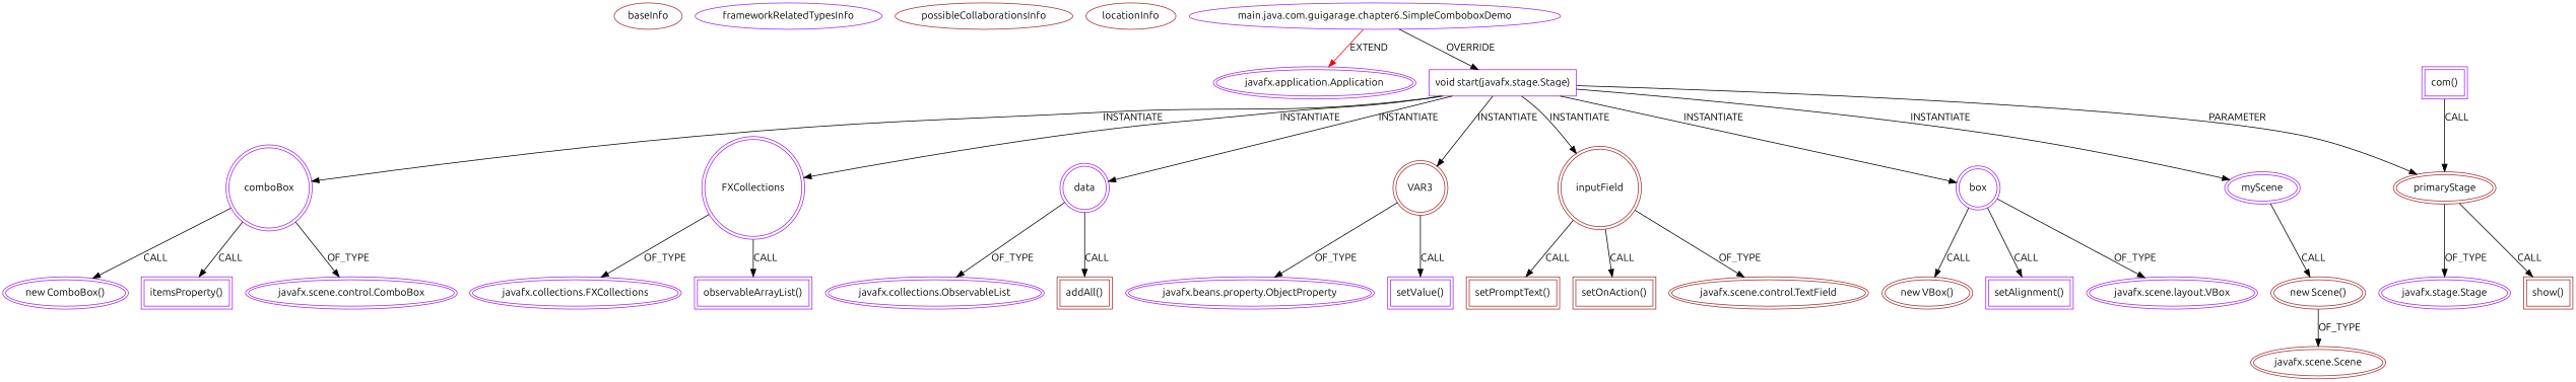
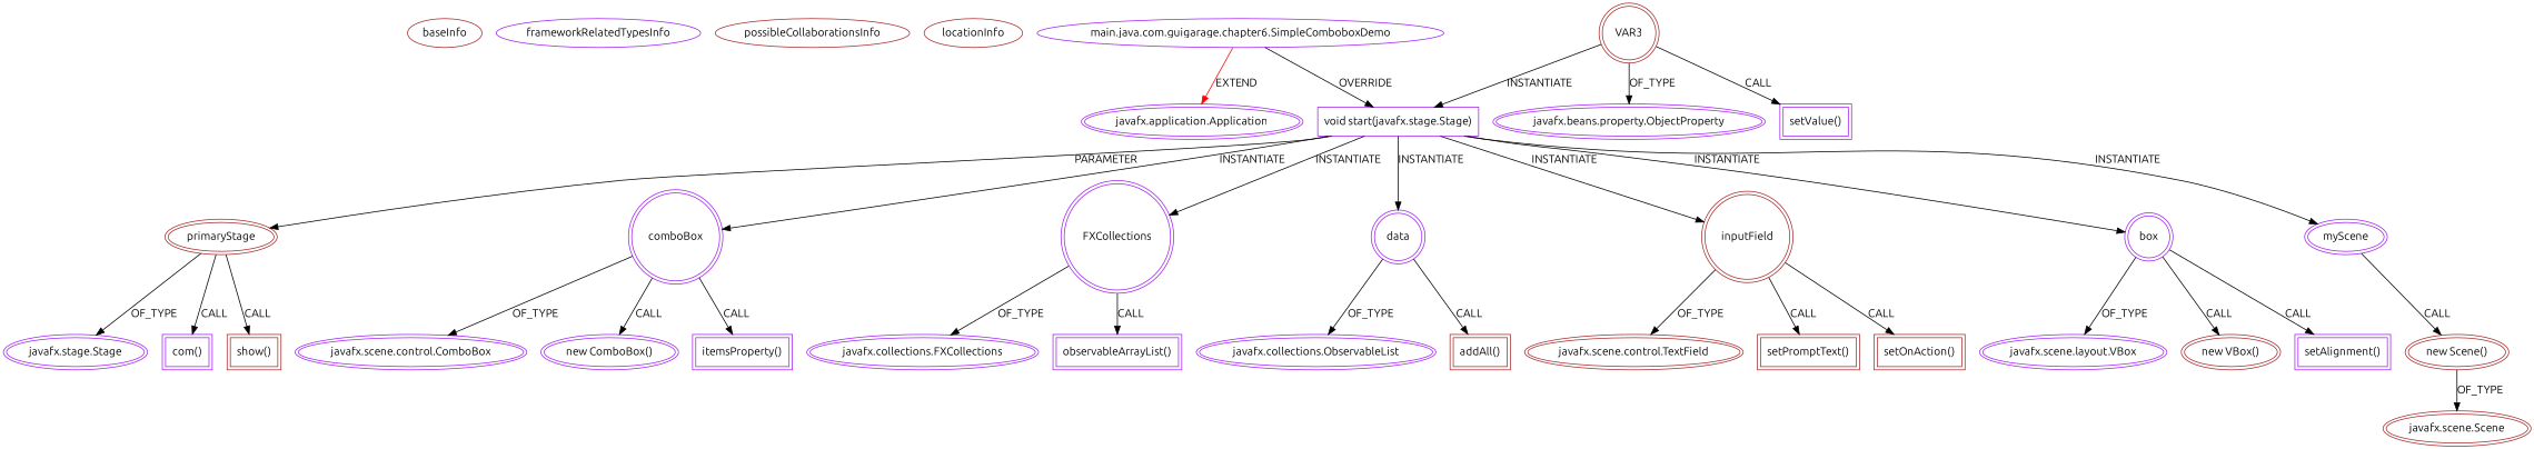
  digraph {
    fontname=Ubuntu
    node [color=purple fontname=Ubuntu isFrameworkType=true vertexType=INSIDE_CALL peripheries=2]
    edge [fontname=Ubuntu]
    baseInfo [category=extension_graph color=brown graphId=2886 isAnonymous=false possibleRelation=false isFrameworkType="" vertexType="" peripheries=""]
    frameworkRelatedTypesInfo [0="javafx.application.Application" isFrameworkType="" vertexType="" peripheries=""]
    possibleCollaborationsInfo [color=brown isFrameworkType="" vertexType="" peripheries=""]
    locationInfo [color=brown contextSignature=SimpleComboboxDemo filePath="/guigarage-mastering-javafx-controls/mastering-javafx-controls-master/src/main/java/com/guigarage/chapter6/SimpleComboboxDemo.java" graphId=2886 projectName="guigarage-mastering-javafx-controls" isFrameworkType="" vertexType="" peripheries=""]
    n5 [isFrameworkType=false label="main.java.com.guigarage.chapter6.SimpleComboboxDemo" vertexType=ROOT_CLIENT_CLASS_DECLARATION peripheries=""]
    n6 [label="javafx.application.Application" vertexType=FRAMEWORK_CLASS_TYPE]
    n7 [isFrameworkType=false label="void start(javafx.stage.Stage)" shape=box vertexType=OVERRIDING_METHOD_DECLARATION peripheries=""]
    n8 [color=brown label=primaryStage vertexType=PARAMETER_DECLARATION]
    n9 [label=comboBox shape=circle vertexType=VARIABLE_EXPRESION]
    n10 [label=FXCollections shape=circle vertexType=VARIABLE_EXPRESION]
    n11 [label=data shape=circle vertexType=VARIABLE_EXPRESION]
    n12 [color=brown label=VAR3 shape=circle vertexType=VARIABLE_EXPRESION]
    n13 [color=brown label=inputField shape=circle vertexType=VARIABLE_EXPRESION]
    n14 [label=box shape=circle vertexType=VARIABLE_EXPRESION]
    n15 [label=myScene shape=ellipse vertexType=VARIABLE_EXPRESION]
    n16 [label="javafx.stage.Stage" vertexType=FRAMEWORK_CLASS_TYPE]
    n17 [label="com()" shape=box]
    n18 [color=brown label="show()" shape=box]
    n19 [label="javafx.scene.control.ComboBox" vertexType=FRAMEWORK_CLASS_TYPE]
    n20 [label="new ComboBox()" vertexType=CONSTRUCTOR_CALL]
    n21 [label="itemsProperty()" shape=box]
    n22 [label="javafx.collections.FXCollections" vertexType=FRAMEWORK_CLASS_TYPE]
    n23 [label="observableArrayList()" shape=box]
    n24 [label="javafx.collections.ObservableList" vertexType=FRAMEWORK_INTERFACE_TYPE]
    n25 [color=brown label="addAll()" shape=box]
    n26 [label="javafx.beans.property.ObjectProperty" vertexType=FRAMEWORK_CLASS_TYPE]
    n27 [label="setValue()" shape=box]
    n28 [color=brown label="javafx.scene.control.TextField" vertexType=FRAMEWORK_CLASS_TYPE]
    n29 [color=brown label="setPromptText()" shape=box]
    n30 [color=brown label="setOnAction()" shape=box]
    n31 [label="javafx.scene.layout.VBox" vertexType=FRAMEWORK_CLASS_TYPE]
    n32 [color=brown label="new VBox()" vertexType=CONSTRUCTOR_CALL]
    n33 [label="setAlignment()" shape=box]
    n34 [color=brown label="new Scene()" vertexType=CONSTRUCTOR_CALL]
    n35 [color=brown label="javafx.scene.Scene" vertexType=FRAMEWORK_CLASS_TYPE]
    n5 -> n6 [color=red label=EXTEND]
    n5 -> n7 [label=OVERRIDE]
    n7 -> n8 [label=PARAMETER]
    n7 -> n9 [label=INSTANTIATE]
    n7 -> n10 [label=INSTANTIATE]
    n7 -> n11 [label=INSTANTIATE]
-   n7 -> n12 [label=INSTANTIATE]
+   n12 -> n7 [label=INSTANTIATE]
    n7 -> n13 [label=INSTANTIATE]
    n7 -> n14 [label=INSTANTIATE]
    n7 -> n15 [label=INSTANTIATE]
    n8 -> n16 [label=OF_TYPE]
-   n17 -> n8 [label=CALL]
+   n8 -> n17 [label=CALL]
    n8 -> n18 [label=CALL]
    n9 -> n19 [label=OF_TYPE]
    n9 -> n20 [label=CALL]
    n9 -> n21 [label=CALL]
    n10 -> n22 [label=OF_TYPE]
    n10 -> n23 [label=CALL]
    n11 -> n24 [label=OF_TYPE]
    n11 -> n25 [label=CALL]
    n12 -> n26 [label=OF_TYPE]
    n12 -> n27 [label=CALL]
    n13 -> n28 [label=OF_TYPE]
    n13 -> n29 [label=CALL]
    n13 -> n30 [label=CALL]
    n14 -> n31 [label=OF_TYPE]
    n14 -> n32 [label=CALL]
    n14 -> n33 [label=CALL]
    n15 -> n34 [label=CALL]
    n34 -> n35 [label=OF_TYPE]
  }
